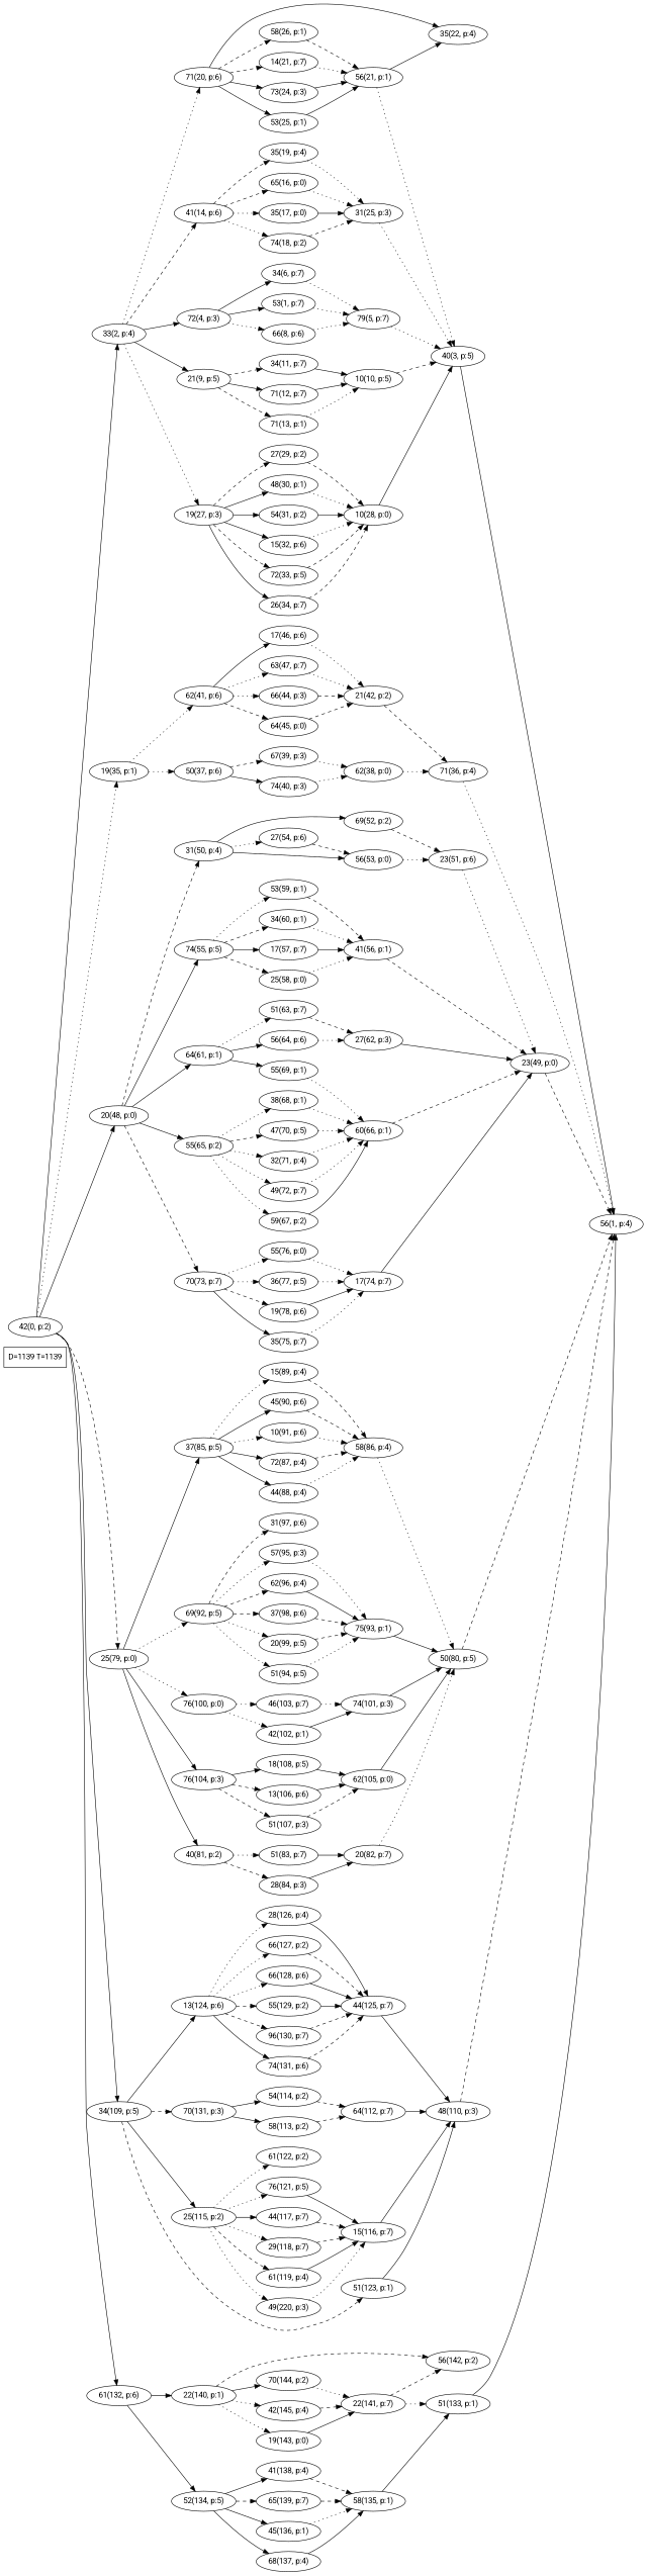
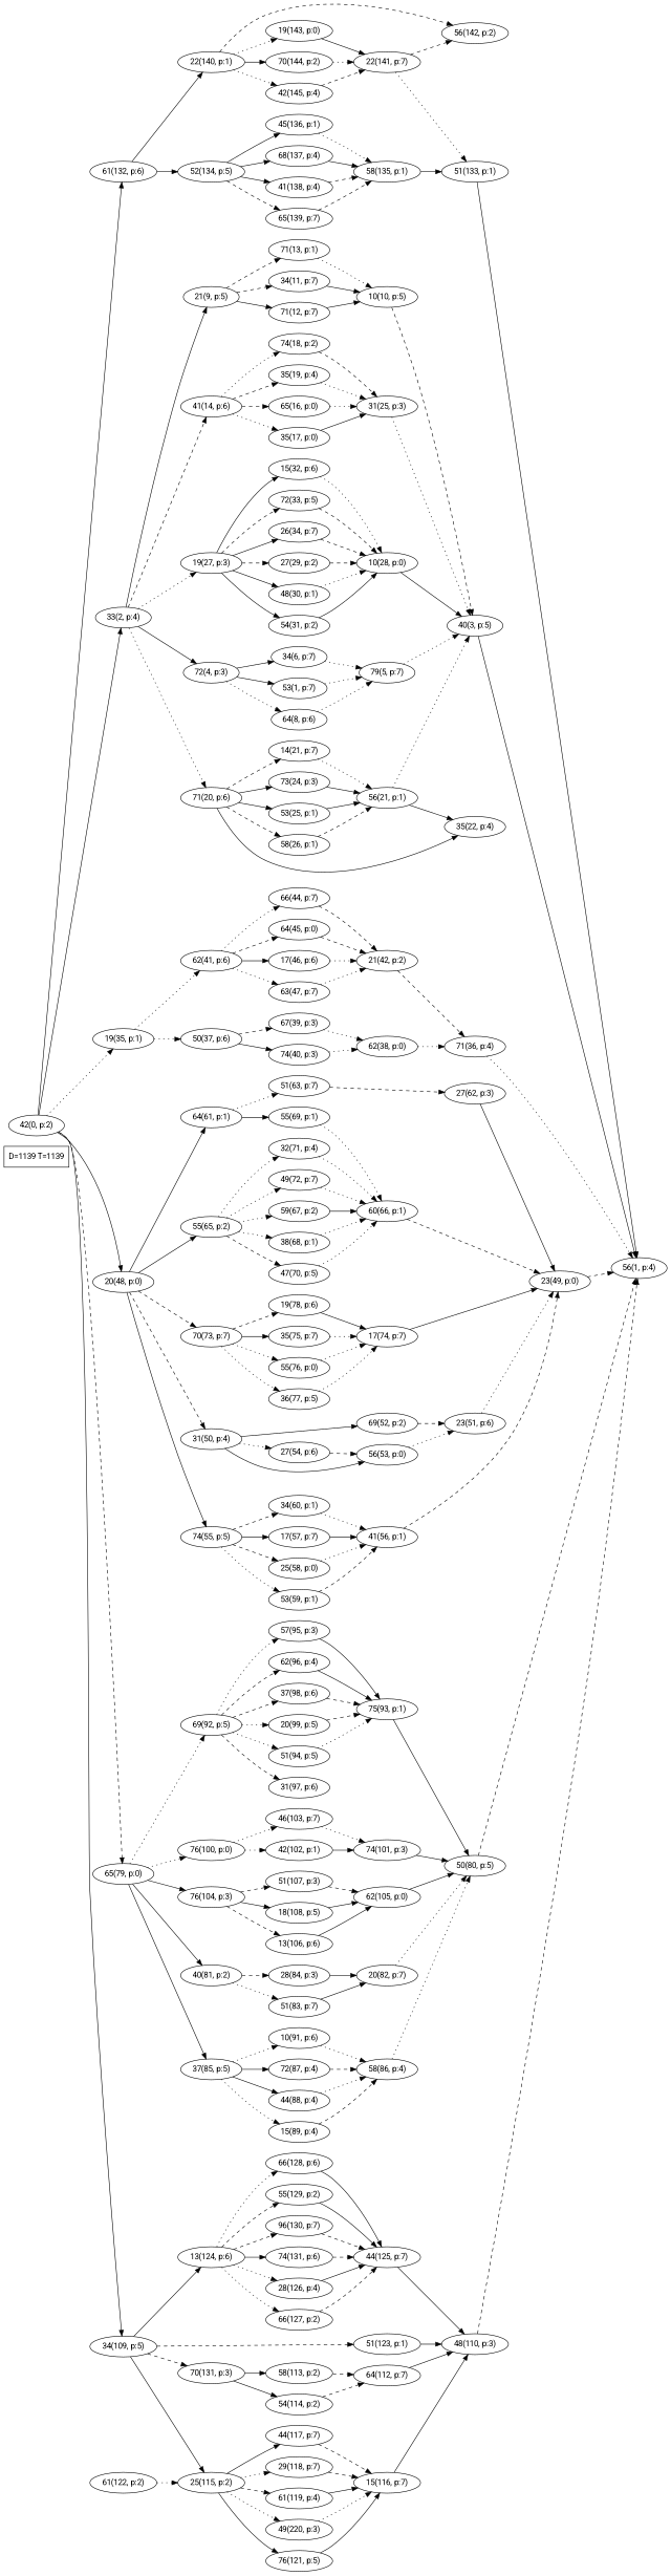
  digraph {
    fontname=Roboto
    rankdir=LR
    node [fontname=Roboto]
    edge [fontname=Roboto style=solid]
    n1 [label="D=1139 T=1139" shape=box]
    n2 [label="42(0, p:2)"]
    n3 [label="33(2, p:4)"]
    n4 [label="19(35, p:1)"]
    n5 [label="20(48, p:0)"]
-   n6 [label="25(79, p:0)"]
+   n6 [label="65(79, p:0)"]
    n7 [label="34(109, p:5)"]
    n8 [label="61(132, p:6)"]
    n9 [label="72(4, p:3)"]
    n10 [label="21(9, p:5)"]
    n11 [label="41(14, p:6)"]
    n12 [label="71(20, p:6)"]
    n13 [label="19(27, p:3)"]
    n14 [label="50(37, p:6)"]
    n15 [label="62(41, p:6)"]
    n16 [label="31(50, p:4)"]
    n17 [label="74(55, p:5)"]
    n18 [label="64(61, p:1)"]
    n19 [label="55(65, p:2)"]
    n20 [label="70(73, p:7)"]
    n21 [label="40(81, p:2)"]
    n22 [label="37(85, p:5)"]
    n23 [label="69(92, p:5)"]
    n24 [label="76(100, p:0)"]
    n25 [label="76(104, p:3)"]
    n26 [label="70(131, p:3)"]
    n27 [label="25(115, p:2)"]
    n28 [label="51(123, p:1)"]
    n29 [label="13(124, p:6)"]
    n30 [label="52(134, p:5)"]
    n31 [label="22(140, p:1)"]
    n32 [label="56(1, p:4)"]
    n33 [label="34(6, p:7)"]
    n34 [label="53(1, p:7)"]
-   n35 [label="66(8, p:6)"]
+   n35 [label="64(8, p:6)"]
    n36 [label="34(11, p:7)"]
    n37 [label="71(12, p:7)"]
    n38 [label="71(13, p:1)"]
    n39 [label="65(16, p:0)"]
    n40 [label="35(17, p:0)"]
    n41 [label="74(18, p:2)"]
    n42 [label="35(19, p:4)"]
    n43 [label="35(22, p:4)"]
    n44 [label="14(21, p:7)"]
    n45 [label="73(24, p:3)"]
    n46 [label="53(25, p:1)"]
    n47 [label="58(26, p:1)"]
    n48 [label="27(29, p:2)"]
    n49 [label="48(30, p:1)"]
    n50 [label="54(31, p:2)"]
    n51 [label="15(32, p:6)"]
    n52 [label="72(33, p:5)"]
    n53 [label="26(34, p:7)"]
    n54 [label="40(3, p:5)"]
    n55 [label="79(5, p:7)"]
    n56 [label="10(10, p:5)"]
    n57 [label="31(25, p:3)"]
    n58 [label="56(21, p:1)"]
    n59 [label="10(28, p:0)"]
    n60 [label="67(39, p:3)"]
    n61 [label="74(40, p:3)"]
-   n62 [label="66(44, p:3)"]
+   n62 [label="66(44, p:7)"]
    n63 [label="64(45, p:0)"]
    n64 [label="17(46, p:6)"]
    n65 [label="63(47, p:7)"]
    n66 [label="71(36, p:4)"]
    n67 [label="62(38, p:0)"]
    n68 [label="21(42, p:2)"]
    n69 [label="69(52, p:2)"]
    n70 [label="56(53, p:0)"]
    n71 [label="27(54, p:6)"]
    n72 [label="17(57, p:7)"]
    n73 [label="25(58, p:0)"]
    n74 [label="53(59, p:1)"]
    n75 [label="34(60, p:1)"]
    n76 [label="51(63, p:7)"]
-   n77 [label="56(64, p:6)"]
    n78 [label="55(69, p:1)"]
    n79 [label="59(67, p:2)"]
    n80 [label="38(68, p:1)"]
    n81 [label="47(70, p:5)"]
    n82 [label="32(71, p:4)"]
    n83 [label="49(72, p:7)"]
    n84 [label="35(75, p:7)"]
    n85 [label="55(76, p:0)"]
    n86 [label="36(77, p:5)"]
    n87 [label="19(78, p:6)"]
    n88 [label="23(49, p:0)"]
    n89 [label="23(51, p:6)"]
    n90 [label="41(56, p:1)"]
    n91 [label="27(62, p:3)"]
    n92 [label="60(66, p:1)"]
    n93 [label="17(74, p:7)"]
    n94 [label="51(83, p:7)"]
    n95 [label="28(84, p:3)"]
    n96 [label="72(87, p:4)"]
    n97 [label="44(88, p:4)"]
    n98 [label="15(89, p:4)"]
-   n99 [label="45(90, p:6)"]
    n100 [label="10(91, p:6)"]
    n101 [label="51(94, p:5)"]
    n102 [label="57(95, p:3)"]
    n103 [label="62(96, p:4)"]
    n104 [label="31(97, p:6)"]
    n105 [label="37(98, p:6)"]
    n106 [label="20(99, p:5)"]
    n107 [label="42(102, p:1)"]
    n108 [label="46(103, p:7)"]
    n109 [label="13(106, p:6)"]
    n110 [label="51(107, p:3)"]
    n111 [label="18(108, p:5)"]
    n112 [label="50(80, p:5)"]
    n113 [label="20(82, p:7)"]
    n114 [label="58(86, p:4)"]
    n115 [label="75(93, p:1)"]
    n116 [label="74(101, p:3)"]
    n117 [label="62(105, p:0)"]
    n118 [label="58(113, p:2)"]
    n119 [label="54(114, p:2)"]
    n120 [label="44(117, p:7)"]
    n121 [label="29(118, p:7)"]
    n122 [label="61(119, p:4)"]
    n123 [label="49(220, p:3)"]
    n124 [label="76(121, p:5)"]
    n125 [label="61(122, p:2)"]
    n126 [label="48(110, p:3)"]
    n127 [label="28(126, p:4)"]
    n128 [label="66(127, p:2)"]
    n129 [label="66(128, p:6)"]
    n130 [label="55(129, p:2)"]
    n131 [label="96(130, p:7)"]
    n132 [label="74(131, p:6)"]
    n133 [label="64(112, p:7)"]
    n134 [label="15(116, p:7)"]
    n135 [label="44(125, p:7)"]
    n136 [label="45(136, p:1)"]
    n137 [label="68(137, p:4)"]
    n138 [label="41(138, p:4)"]
    n139 [label="65(139, p:7)"]
    n140 [label="56(142, p:2)"]
    n141 [label="19(143, p:0)"]
    n142 [label="70(144, p:2)"]
    n143 [label="42(145, p:4)"]
    n144 [label="51(133, p:1)"]
    n145 [label="58(135, p:1)"]
    n146 [label="22(141, p:7)"]
    n2 -> n3
    n2 -> n4 [style=dotted]
    n2 -> n5
    n2 -> n6 [style=dashed]
    n2 -> n7
    n2 -> n8
    n3 -> n9
    n3 -> n10
    n3 -> n11 [style=dashed]
    n3 -> n12 [style=dotted]
    n3 -> n13 [style=dotted]
    n4 -> n14 [style=dotted]
    n4 -> n15 [style=dotted]
    n5 -> n16 [style=dashed]
    n5 -> n17
    n5 -> n18
    n5 -> n19
    n5 -> n20 [style=dashed]
    n6 -> n21
    n6 -> n22
    n6 -> n23 [style=dotted]
    n6 -> n24 [style=dotted]
    n6 -> n25
    n7 -> n26 [style=dashed]
    n7 -> n27
    n7 -> n28 [style=dashed]
    n7 -> n29
    n8 -> n30
    n8 -> n31
    n9 -> n33
    n9 -> n34
    n9 -> n35 [style=dotted]
    n10 -> n36 [style=dashed]
    n10 -> n37
    n10 -> n38 [style=dashed]
    n11 -> n39 [style=dashed]
    n11 -> n40 [style=dotted]
    n11 -> n41 [style=dotted]
    n11 -> n42 [style=dashed]
    n12 -> n43
    n12 -> n44 [style=dashed]
    n12 -> n45
    n12 -> n46
    n12 -> n47 [style=dashed]
    n13 -> n48 [style=dashed]
    n13 -> n49
    n13 -> n50
    n13 -> n51
    n13 -> n52 [style=dashed]
    n13 -> n53
    n14 -> n60 [style=dashed]
    n14 -> n61
    n15 -> n62 [style=dotted]
    n15 -> n63 [style=dashed]
    n15 -> n64
    n15 -> n65 [style=dotted]
    n16 -> n69
    n16 -> n70
    n16 -> n71 [style=dotted]
    n17 -> n72
    n17 -> n73 [style=dashed]
    n17 -> n74 [style=dotted]
    n17 -> n75 [style=dashed]
    n18 -> n76 [style=dotted]
-   n18 -> n77
    n18 -> n78
    n19 -> n79 [style=dotted]
    n19 -> n80 [style=dotted]
    n19 -> n81 [style=dashed]
    n19 -> n82 [style=dotted]
    n19 -> n83 [style=dotted]
    n20 -> n84
    n20 -> n85 [style=dotted]
    n20 -> n86 [style=dotted]
    n20 -> n87 [style=dashed]
    n21 -> n94 [style=dotted]
    n21 -> n95 [style=dashed]
    n22 -> n96
    n22 -> n97
    n22 -> n98 [style=dotted]
-   n22 -> n99
    n22 -> n100 [style=dotted]
    n23 -> n101 [style=dotted]
    n23 -> n102 [style=dotted]
    n23 -> n103 [style=dashed]
    n23 -> n104 [style=dashed]
    n23 -> n105 [style=dashed]
    n23 -> n106 [style=dotted]
    n24 -> n107 [style=dotted]
    n24 -> n108 [style=dotted]
    n25 -> n109 [style=dashed]
    n25 -> n110 [style=dashed]
    n25 -> n111
    n26 -> n118
    n26 -> n119
    n27 -> n120
    n27 -> n121 [style=dotted]
    n27 -> n122 [style=dashed]
    n27 -> n123 [style=dotted]
-   n27 -> n124 [style=dotted]
-   n27 -> n125 [style=dotted]
+   n27 -> n124
+   n125 -> n27 [style=dotted]
    n28 -> n126
    n29 -> n127 [style=dotted]
    n29 -> n128 [style=dotted]
    n29 -> n129 [style=dotted]
    n29 -> n130 [style=dashed]
    n29 -> n131 [style=dashed]
    n29 -> n132
    n30 -> n136
    n30 -> n137
    n30 -> n138
    n30 -> n139 [style=dashed]
    n31 -> n140 [style=dashed]
    n31 -> n141 [style=dotted]
    n31 -> n142
    n31 -> n143 [style=dotted]
    n33 -> n55 [style=dotted]
    n34 -> n55 [style=dotted]
    n35 -> n55 [style=dotted]
    n36 -> n56
    n37 -> n56
    n38 -> n56 [style=dotted]
    n39 -> n57 [style=dotted]
    n40 -> n57
    n41 -> n57 [style=dashed]
    n42 -> n57 [style=dotted]
    n44 -> n58 [style=dotted]
    n45 -> n58
    n46 -> n58
    n47 -> n58 [style=dashed]
    n48 -> n59 [style=dashed]
    n49 -> n59 [style=dotted]
    n50 -> n59
    n51 -> n59 [style=dotted]
    n52 -> n59 [style=dashed]
    n53 -> n59 [style=dashed]
    n54 -> n32
    n55 -> n54 [style=dotted]
    n56 -> n54 [style=dashed]
    n57 -> n54 [style=dotted]
    n58 -> n43
    n58 -> n54 [style=dotted]
    n59 -> n54
    n60 -> n67 [style=dotted]
    n61 -> n67 [style=dotted]
    n62 -> n68 [style=dashed]
    n63 -> n68 [style=dashed]
    n64 -> n68 [style=dotted]
    n65 -> n68 [style=dotted]
    n66 -> n32 [style=dotted]
    n67 -> n66 [style=dotted]
    n68 -> n66 [style=dashed]
    n69 -> n89 [style=dashed]
    n70 -> n89 [style=dotted]
    n71 -> n70 [style=dashed]
    n72 -> n90
    n73 -> n90 [style=dotted]
    n74 -> n90 [style=dashed]
    n75 -> n90 [style=dotted]
    n76 -> n91 [style=dashed]
-   n77 -> n91 [style=dotted]
    n78 -> n92 [style=dotted]
    n79 -> n92
    n80 -> n92 [style=dotted]
    n81 -> n92 [style=dotted]
    n82 -> n92 [style=dotted]
    n83 -> n92 [style=dotted]
    n84 -> n93 [style=dotted]
    n85 -> n93 [style=dotted]
    n86 -> n93 [style=dotted]
    n87 -> n93
    n88 -> n32 [style=dashed]
    n89 -> n88 [style=dotted]
    n90 -> n88 [style=dashed]
    n91 -> n88
    n92 -> n88 [style=dashed]
    n93 -> n88
    n94 -> n113
    n95 -> n113
    n96 -> n114 [style=dashed]
    n97 -> n114 [style=dotted]
    n98 -> n114 [style=dashed]
-   n99 -> n114 [style=dashed]
    n100 -> n114 [style=dotted]
    n101 -> n115 [style=dotted]
-   n102 -> n115 [style=dotted]
+   n102 -> n115
    n103 -> n115
    n105 -> n115 [style=dashed]
    n106 -> n115 [style=dashed]
    n107 -> n116
    n108 -> n116 [style=dotted]
    n109 -> n117
    n110 -> n117 [style=dashed]
    n111 -> n117
    n112 -> n32 [style=dashed]
    n113 -> n112 [style=dotted]
    n114 -> n112 [style=dotted]
    n115 -> n112
    n116 -> n112
    n117 -> n112
    n118 -> n133 [style=dashed]
    n119 -> n133 [style=dashed]
    n120 -> n134 [style=dashed]
    n121 -> n134 [style=dashed]
    n122 -> n134
    n123 -> n134 [style=dotted]
    n124 -> n134
    n126 -> n32 [style=dashed]
    n127 -> n135
    n128 -> n135 [style=dashed]
    n129 -> n135
    n130 -> n135
    n131 -> n135 [style=dashed]
    n132 -> n135 [style=dashed]
    n133 -> n126
    n134 -> n126
    n135 -> n126
    n136 -> n145 [style=dotted]
    n137 -> n145
    n138 -> n145 [style=dashed]
    n139 -> n145 [style=dashed]
    n141 -> n146
    n142 -> n146 [style=dotted]
    n143 -> n146 [style=dashed]
    n144 -> n32
    n145 -> n144
    n146 -> n140 [style=dashed]
    n146 -> n144 [style=dotted]
  }
